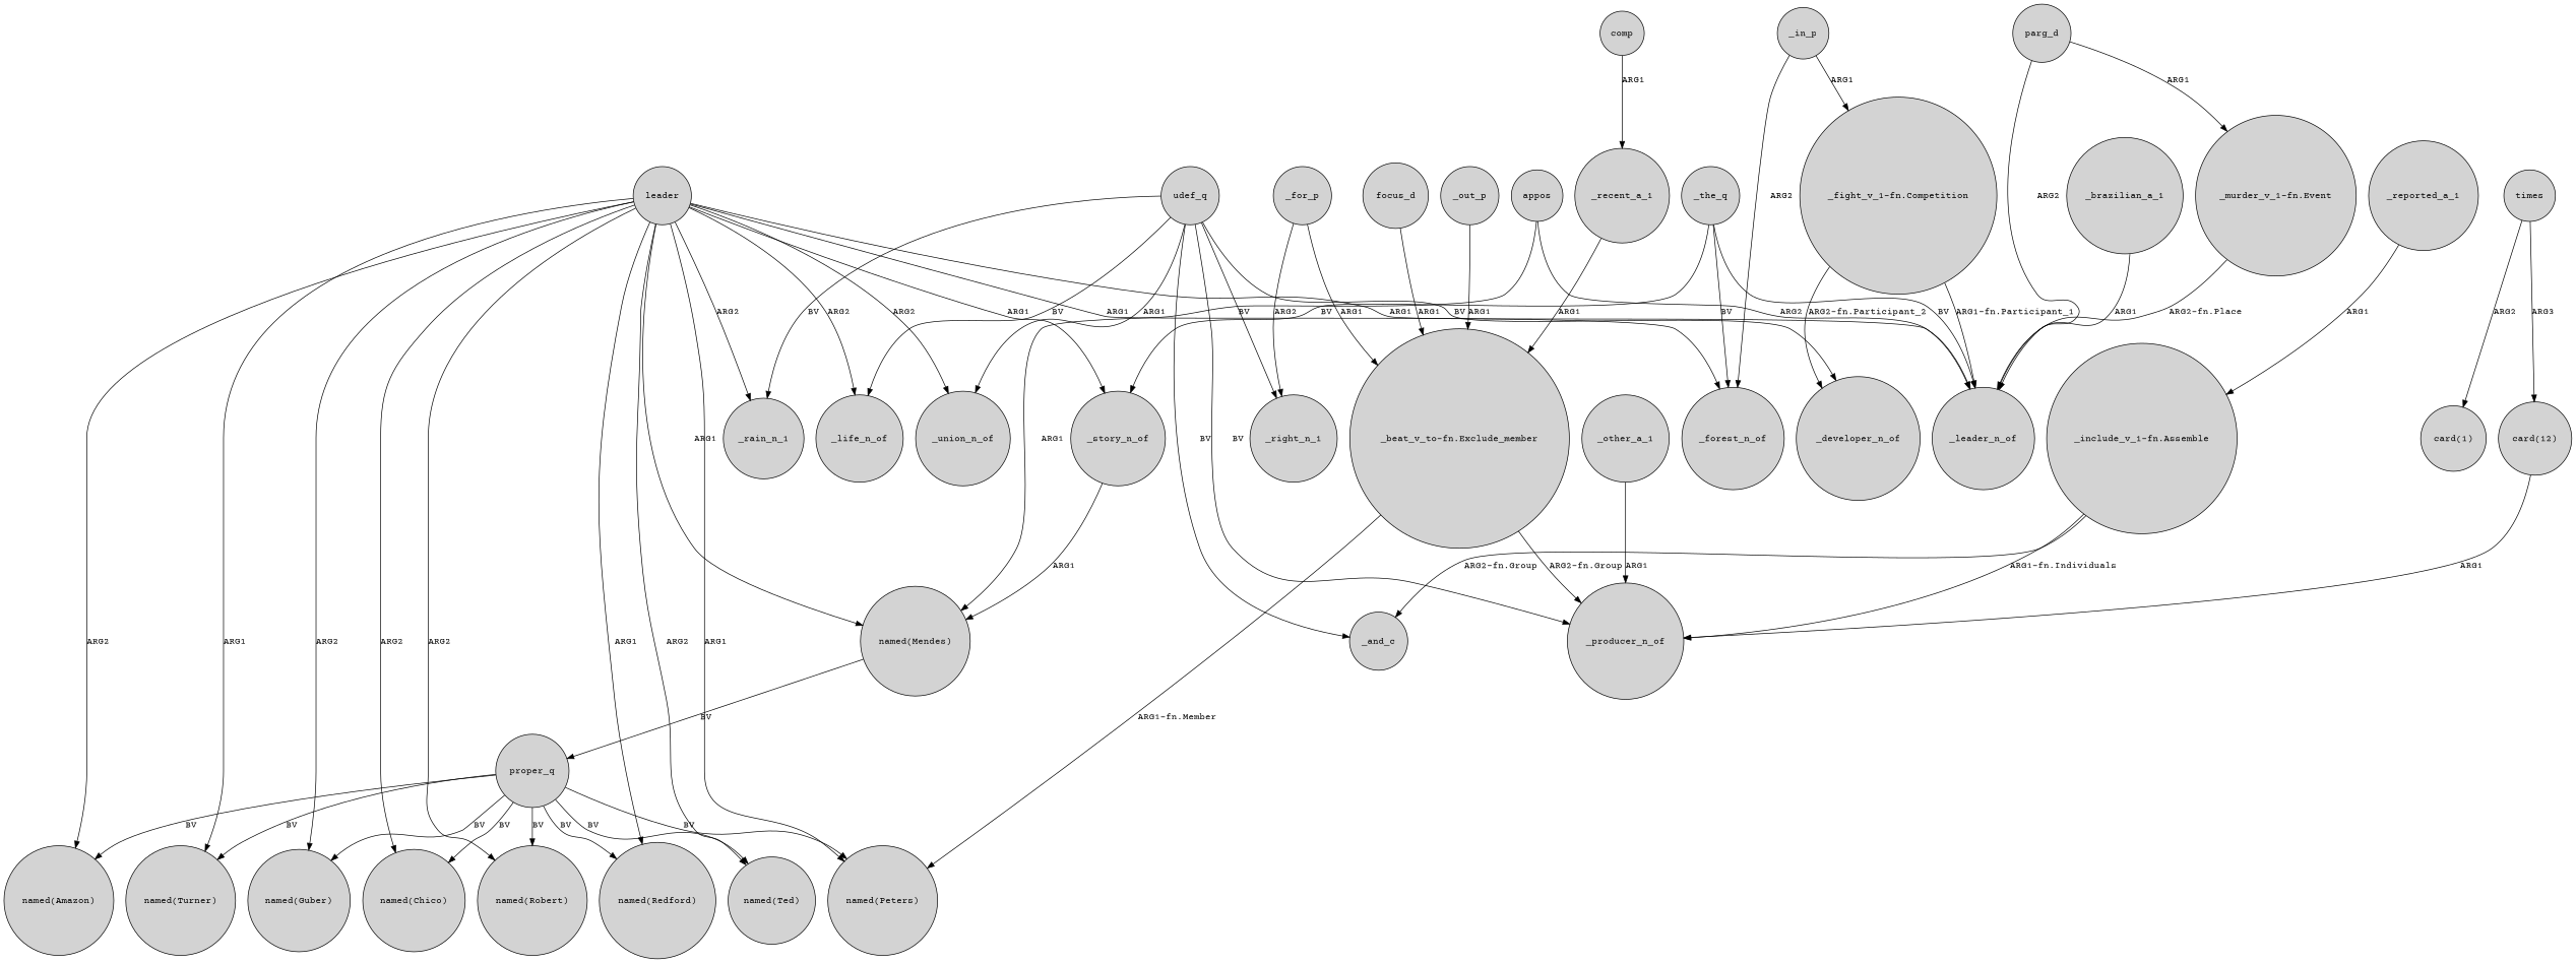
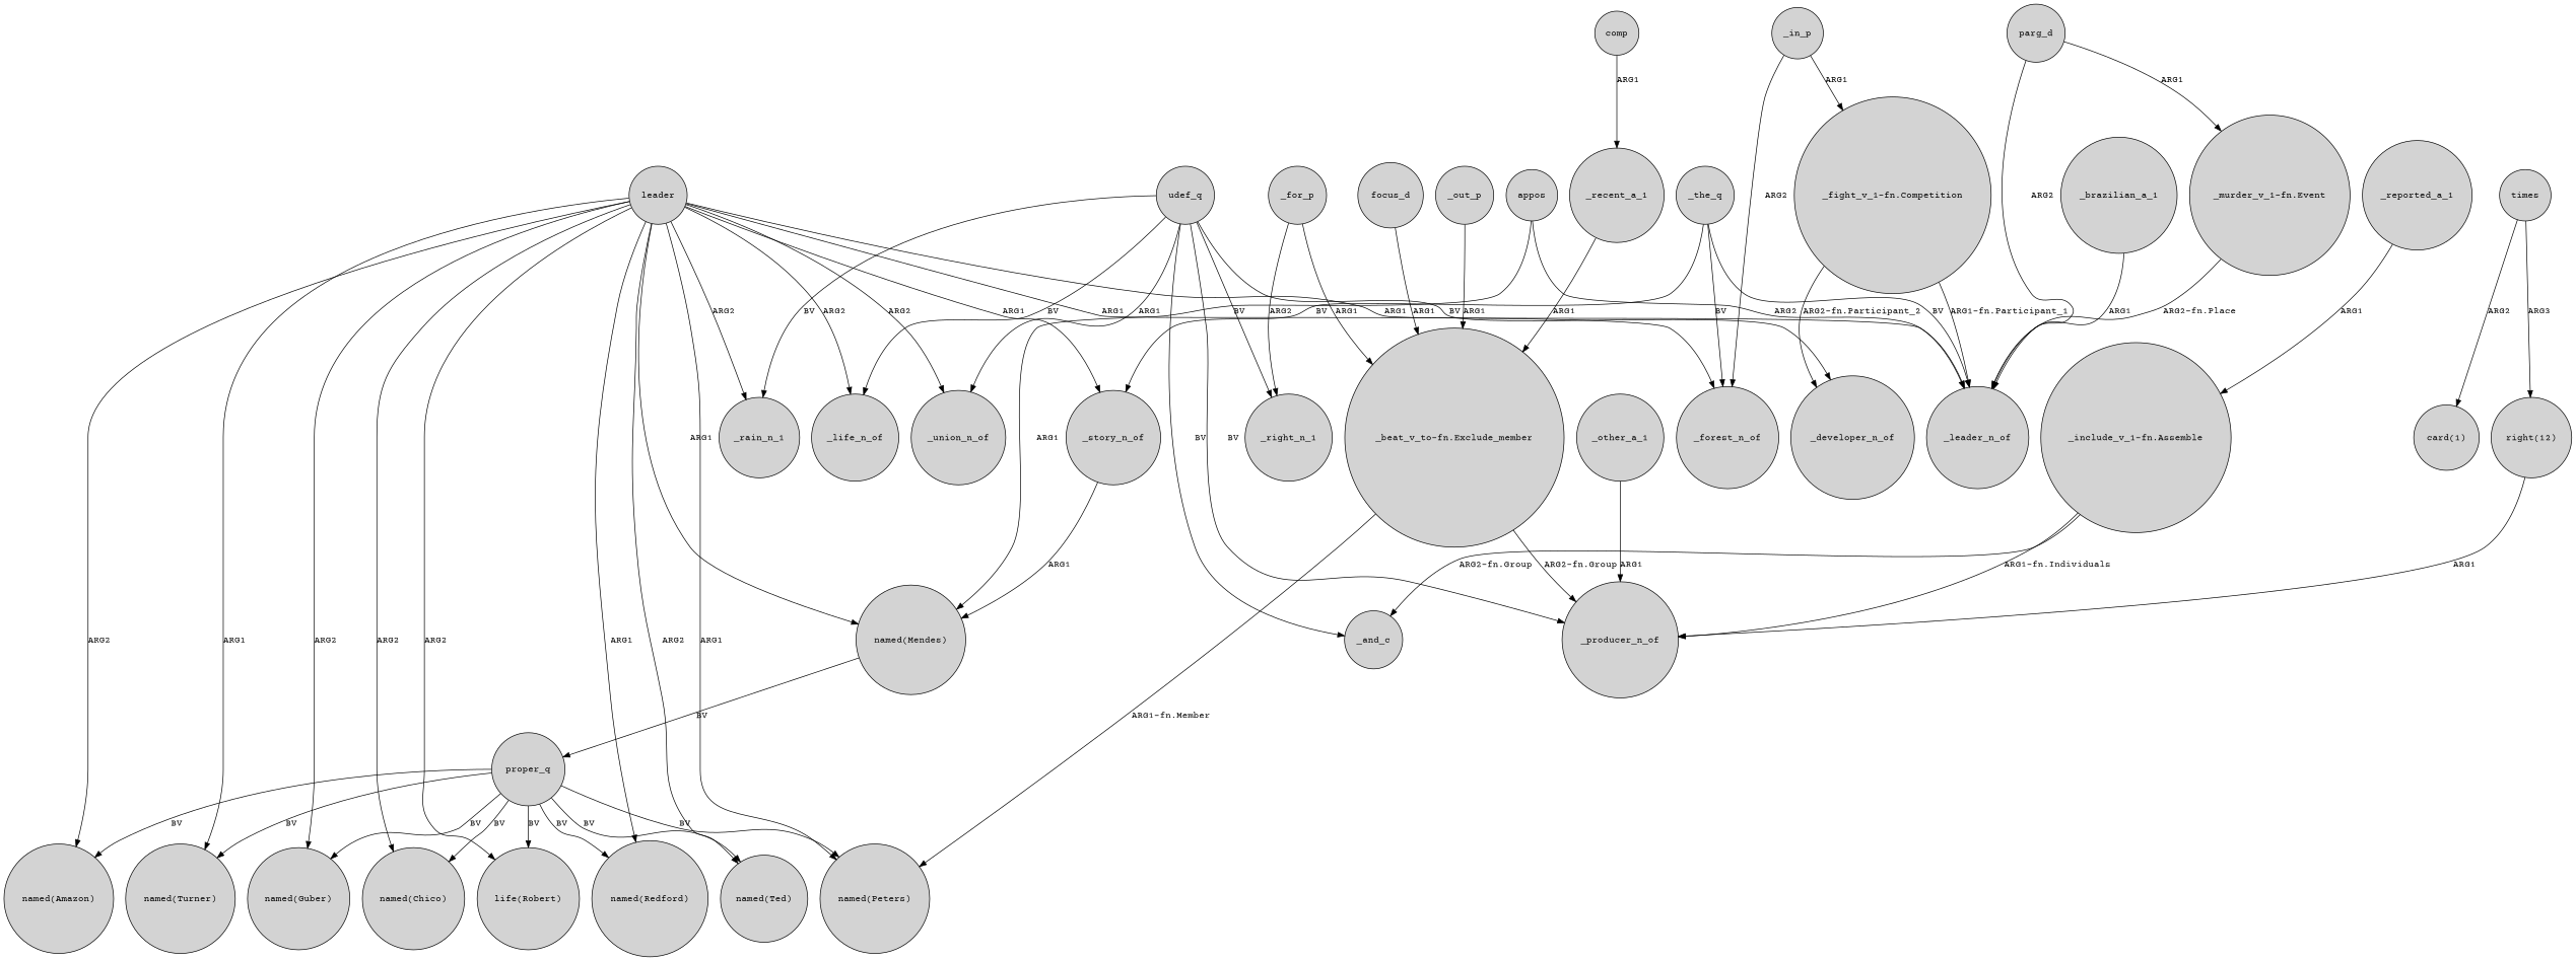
  digraph {
    fontname="Courier Prime"
    node [fontname="Courier Prime" shape=circle style=filled]
    edge [fontname="Courier Prime"]
    proper_q
    "named(Turner)"
    "named(Redford)"
    "named(Ted)"
    "named(Peters)"
    "named(Amazon)"
    "named(Guber)"
    "named(Chico)"
-   "named(Robert)"
+   "named(Robert)" [label="life(Robert)"]
    "named(Mendes)"
    n11 [label=leader]
    _union_n_of
    _leader_n_of
    _story_n_of
    _life_n_of
    _forest_n_of
    _rain_n_1
    _the_q
    appos
    "_include_v_1-fn.Assemble"
    _producer_n_of
    _and_c
    times
    "card(1)"
-   "card(12)"
+   "card(12)" [label="right(12)"]
    _out_p
    "_beat_v_to-fn.Exclude_member"
    udef_q
    _right_n_1
    _developer_n_of
    "_fight_v_1-fn.Competition"
    _other_a_1
    _recent_a_1
    parg_d
    "_murder_v_1-fn.Event"
    _in_p
    _brazilian_a_1
    _for_p
    comp
    focus_d
    _reported_a_1
    proper_q -> "named(Turner)" [label=BV]
    proper_q -> "named(Redford)" [label=BV]
    proper_q -> "named(Ted)" [label=BV]
    proper_q -> "named(Peters)" [label=BV]
    proper_q -> "named(Amazon)" [label=BV]
    proper_q -> "named(Guber)" [label=BV]
    proper_q -> "named(Chico)" [label=BV]
    proper_q -> "named(Robert)" [label=BV]
    "named(Mendes)" -> proper_q [label=BV]
    n11 -> "named(Turner)" [label=ARG1]
    n11 -> "named(Redford)" [label=ARG1]
    n11 -> "named(Ted)" [label=ARG2]
    n11 -> "named(Peters)" [label=ARG1]
    n11 -> "named(Amazon)" [label=ARG2]
    n11 -> "named(Guber)" [label=ARG2]
    n11 -> "named(Chico)" [label=ARG2]
    n11 -> "named(Robert)" [label=ARG2]
    n11 -> "named(Mendes)" [label=ARG1]
    n11 -> _union_n_of [label=ARG2]
    n11 -> _leader_n_of [label=ARG1]
    n11 -> _story_n_of [label=ARG1]
    n11 -> _life_n_of [label=ARG2]
    n11 -> _forest_n_of [label=ARG1]
    n11 -> _rain_n_1 [label=ARG2]
    _story_n_of -> "named(Mendes)" [label=ARG1]
    _the_q -> _leader_n_of [label=BV]
    _the_q -> _story_n_of [label=BV]
    _the_q -> _forest_n_of [label=BV]
    appos -> "named(Mendes)" [label=ARG1]
    appos -> _leader_n_of [label=ARG2]
    "_include_v_1-fn.Assemble" -> _producer_n_of [label="ARG1-fn.Individuals"]
    "_include_v_1-fn.Assemble" -> _and_c [label="ARG2-fn.Group"]
    times -> "card(1)" [label=ARG2]
    times -> "card(12)" [label=ARG3]
    "card(12)" -> _producer_n_of [label=ARG1]
    _out_p -> "_beat_v_to-fn.Exclude_member" [label=ARG1]
    "_beat_v_to-fn.Exclude_member" -> "named(Peters)" [label="ARG1-fn.Member"]
    "_beat_v_to-fn.Exclude_member" -> _producer_n_of [label="ARG2-fn.Group"]
    udef_q -> _union_n_of [label=ARG1]
    udef_q -> _life_n_of [label=BV]
    udef_q -> _rain_n_1 [label=BV]
    udef_q -> _producer_n_of [label=BV]
    udef_q -> _and_c [label=BV]
    udef_q -> _right_n_1 [label=BV]
    udef_q -> _developer_n_of [label=BV]
    "_fight_v_1-fn.Competition" -> _leader_n_of [label="ARG1-fn.Participant_1"]
    "_fight_v_1-fn.Competition" -> _developer_n_of [label="ARG2-fn.Participant_2"]
    _other_a_1 -> _producer_n_of [label=ARG1]
    _recent_a_1 -> "_beat_v_to-fn.Exclude_member" [label=ARG1]
    parg_d -> _leader_n_of [label=ARG2]
    parg_d -> "_murder_v_1-fn.Event" [label=ARG1]
    "_murder_v_1-fn.Event" -> _leader_n_of [label="ARG2-fn.Place"]
    _in_p -> _forest_n_of [label=ARG2]
    _in_p -> "_fight_v_1-fn.Competition" [label=ARG1]
    _brazilian_a_1 -> _leader_n_of [label=ARG1]
    _for_p -> "_beat_v_to-fn.Exclude_member" [label=ARG1]
    _for_p -> _right_n_1 [label=ARG2]
    comp -> _recent_a_1 [label=ARG1]
    focus_d -> "_beat_v_to-fn.Exclude_member" [label=ARG1]
    _reported_a_1 -> "_include_v_1-fn.Assemble" [label=ARG1]
  }
